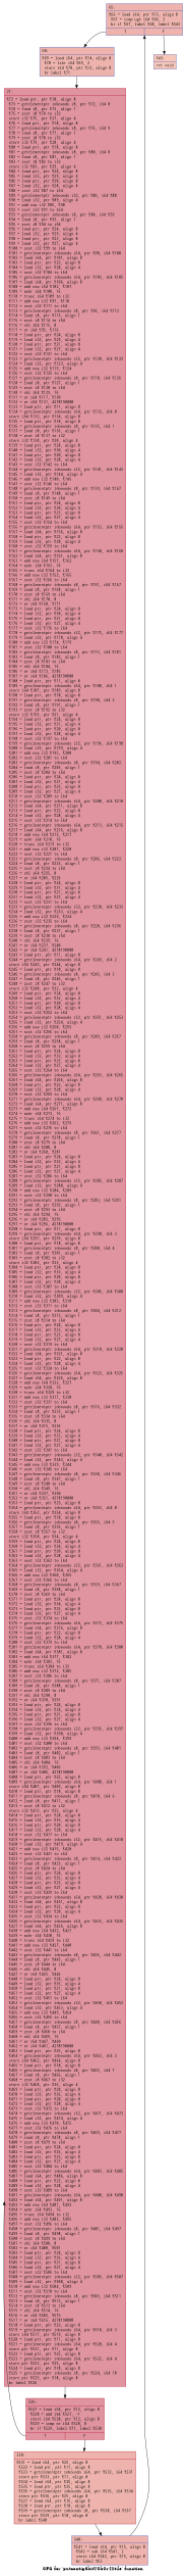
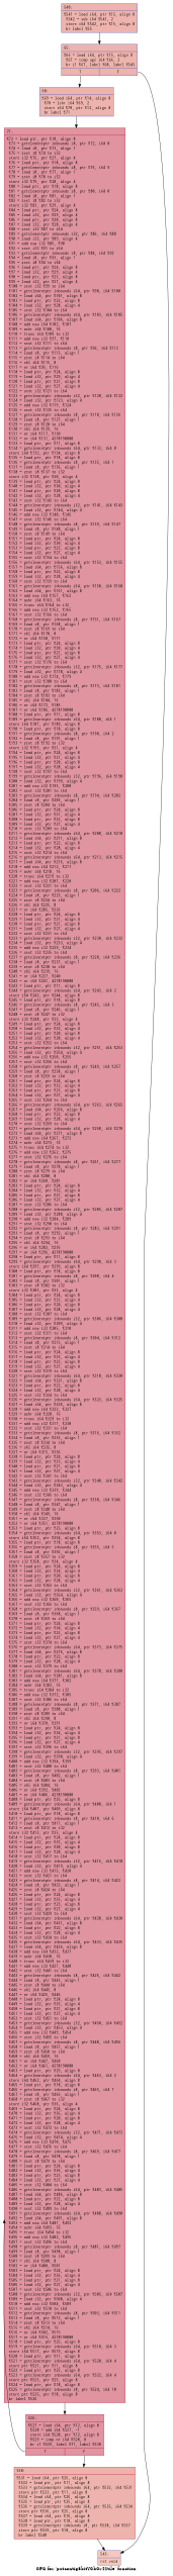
  digraph {
    label="CFG for 'putcontig8bitYCbCr42tile' function"
    node [color="#3d50c3ff" fillcolor="#d6524470" fontname=Courier shape=record style=filled]
    n1 [label="{65:\l|  %66 = load i64, ptr %15, align 8\l  %67 = icmp uge i64 %66, 2\l  br i1 %67, label %68, label %543\l|{<s0>T|<s1>F}}"]
    n2 [label="{68:\l|  %69 = load i64, ptr %14, align 8\l  %70 = lshr i64 %69, 2\l  store i64 %70, ptr %12, align 8\l  br label %71\l}"]
    n3 [fillcolor="#ec7f6370" label="{543:\l|  ret void\l}"]
    n4 [color="#b70d28ff" fillcolor="#b70d2870" label="{71:\l|  %72 = load ptr, ptr %18, align 8\l  %73 = getelementptr inbounds i8, ptr %72, i64 8\l  %74 = load i8, ptr %73, align 1\l  %75 = zext i8 %74 to i32\l  store i32 %75, ptr %27, align 4\l  %76 = load ptr, ptr %18, align 8\l  %77 = getelementptr inbounds i8, ptr %76, i64 9\l  %78 = load i8, ptr %77, align 1\l  %79 = zext i8 %78 to i32\l  store i32 %79, ptr %28, align 4\l  %80 = load ptr, ptr %18, align 8\l  %81 = getelementptr inbounds i8, ptr %80, i64 0\l  %82 = load i8, ptr %81, align 1\l  %83 = zext i8 %82 to i32\l  store i32 %83, ptr %29, align 4\l  %84 = load ptr, ptr %24, align 8\l  %85 = load i32, ptr %29, align 4\l  %86 = load ptr, ptr %20, align 8\l  %87 = load i32, ptr %28, align 4\l  %88 = sext i32 %87 to i64\l  %89 = getelementptr inbounds i32, ptr %86, i64 %88\l  %90 = load i32, ptr %89, align 4\l  %91 = add nsw i32 %85, %90\l  %92 = sext i32 %91 to i64\l  %93 = getelementptr inbounds i8, ptr %84, i64 %92\l  %94 = load i8, ptr %93, align 1\l  %95 = zext i8 %94 to i64\l  %96 = load ptr, ptr %24, align 8\l  %97 = load i32, ptr %29, align 4\l  %98 = load ptr, ptr %23, align 8\l  %99 = load i32, ptr %27, align 4\l  %100 = sext i32 %99 to i64\l  %101 = getelementptr inbounds i64, ptr %98, i64 %100\l  %102 = load i64, ptr %101, align 8\l  %103 = load ptr, ptr %22, align 8\l  %104 = load i32, ptr %28, align 4\l  %105 = sext i32 %104 to i64\l  %106 = getelementptr inbounds i64, ptr %103, i64 %105\l  %107 = load i64, ptr %106, align 8\l  %108 = add nsw i64 %102, %107\l  %109 = ashr i64 %108, 16\l  %110 = trunc i64 %109 to i32\l  %111 = add nsw i32 %97, %110\l  %112 = sext i32 %111 to i64\l  %113 = getelementptr inbounds i8, ptr %96, i64 %112\l  %114 = load i8, ptr %113, align 1\l  %115 = zext i8 %114 to i64\l  %116 = shl i64 %115, 8\l  %117 = or i64 %95, %116\l  %118 = load ptr, ptr %24, align 8\l  %119 = load i32, ptr %29, align 4\l  %120 = load ptr, ptr %21, align 8\l  %121 = load i32, ptr %27, align 4\l  %122 = sext i32 %121 to i64\l  %123 = getelementptr inbounds i32, ptr %120, i64 %122\l  %124 = load i32, ptr %123, align 4\l  %125 = add nsw i32 %119, %124\l  %126 = sext i32 %125 to i64\l  %127 = getelementptr inbounds i8, ptr %118, i64 %126\l  %128 = load i8, ptr %127, align 1\l  %129 = zext i8 %128 to i64\l  %130 = shl i64 %129, 16\l  %131 = or i64 %117, %130\l  %132 = or i64 %131, 4278190080\l  %133 = load ptr, ptr %11, align 8\l  %134 = getelementptr inbounds i64, ptr %133, i64 0\l  store i64 %132, ptr %134, align 8\l  %135 = load ptr, ptr %18, align 8\l  %136 = getelementptr inbounds i8, ptr %135, i64 1\l  %137 = load i8, ptr %136, align 1\l  %138 = zext i8 %137 to i32\l  store i32 %138, ptr %30, align 4\l  %139 = load ptr, ptr %24, align 8\l  %140 = load i32, ptr %30, align 4\l  %141 = load ptr, ptr %20, align 8\l  %142 = load i32, ptr %28, align 4\l  %143 = sext i32 %142 to i64\l  %144 = getelementptr inbounds i32, ptr %141, i64 %143\l  %145 = load i32, ptr %144, align 4\l  %146 = add nsw i32 %140, %145\l  %147 = sext i32 %146 to i64\l  %148 = getelementptr inbounds i8, ptr %139, i64 %147\l  %149 = load i8, ptr %148, align 1\l  %150 = zext i8 %149 to i64\l  %151 = load ptr, ptr %24, align 8\l  %152 = load i32, ptr %30, align 4\l  %153 = load ptr, ptr %23, align 8\l  %154 = load i32, ptr %27, align 4\l  %155 = sext i32 %154 to i64\l  %156 = getelementptr inbounds i64, ptr %153, i64 %155\l  %157 = load i64, ptr %156, align 8\l  %158 = load ptr, ptr %22, align 8\l  %159 = load i32, ptr %28, align 4\l  %160 = sext i32 %159 to i64\l  %161 = getelementptr inbounds i64, ptr %158, i64 %160\l  %162 = load i64, ptr %161, align 8\l  %163 = add nsw i64 %157, %162\l  %164 = ashr i64 %163, 16\l  %165 = trunc i64 %164 to i32\l  %166 = add nsw i32 %152, %165\l  %167 = sext i32 %166 to i64\l  %168 = getelementptr inbounds i8, ptr %151, i64 %167\l  %169 = load i8, ptr %168, align 1\l  %170 = zext i8 %169 to i64\l  %171 = shl i64 %170, 8\l  %172 = or i64 %150, %171\l  %173 = load ptr, ptr %24, align 8\l  %174 = load i32, ptr %30, align 4\l  %175 = load ptr, ptr %21, align 8\l  %176 = load i32, ptr %27, align 4\l  %177 = sext i32 %176 to i64\l  %178 = getelementptr inbounds i32, ptr %175, i64 %177\l  %179 = load i32, ptr %178, align 4\l  %180 = add nsw i32 %174, %179\l  %181 = sext i32 %180 to i64\l  %182 = getelementptr inbounds i8, ptr %173, i64 %181\l  %183 = load i8, ptr %182, align 1\l  %184 = zext i8 %183 to i64\l  %185 = shl i64 %184, 16\l  %186 = or i64 %172, %185\l  %187 = or i64 %186, 4278190080\l  %188 = load ptr, ptr %11, align 8\l  %189 = getelementptr inbounds i64, ptr %188, i64 1\l  store i64 %187, ptr %189, align 8\l  %190 = load ptr, ptr %18, align 8\l  %191 = getelementptr inbounds i8, ptr %190, i64 2\l  %192 = load i8, ptr %191, align 1\l  %193 = zext i8 %192 to i32\l  store i32 %193, ptr %31, align 4\l  %194 = load ptr, ptr %24, align 8\l  %195 = load i32, ptr %31, align 4\l  %196 = load ptr, ptr %20, align 8\l  %197 = load i32, ptr %28, align 4\l  %198 = sext i32 %197 to i64\l  %199 = getelementptr inbounds i32, ptr %196, i64 %198\l  %200 = load i32, ptr %199, align 4\l  %201 = add nsw i32 %195, %200\l  %202 = sext i32 %201 to i64\l  %203 = getelementptr inbounds i8, ptr %194, i64 %202\l  %204 = load i8, ptr %203, align 1\l  %205 = zext i8 %204 to i64\l  %206 = load ptr, ptr %24, align 8\l  %207 = load i32, ptr %31, align 4\l  %208 = load ptr, ptr %23, align 8\l  %209 = load i32, ptr %27, align 4\l  %210 = sext i32 %209 to i64\l  %211 = getelementptr inbounds i64, ptr %208, i64 %210\l  %212 = load i64, ptr %211, align 8\l  %213 = load ptr, ptr %22, align 8\l  %214 = load i32, ptr %28, align 4\l  %215 = sext i32 %214 to i64\l  %216 = getelementptr inbounds i64, ptr %213, i64 %215\l  %217 = load i64, ptr %216, align 8\l  %218 = add nsw i64 %212, %217\l  %219 = ashr i64 %218, 16\l  %220 = trunc i64 %219 to i32\l  %221 = add nsw i32 %207, %220\l  %222 = sext i32 %221 to i64\l  %223 = getelementptr inbounds i8, ptr %206, i64 %222\l  %224 = load i8, ptr %223, align 1\l  %225 = zext i8 %224 to i64\l  %226 = shl i64 %225, 8\l  %227 = or i64 %205, %226\l  %228 = load ptr, ptr %24, align 8\l  %229 = load i32, ptr %31, align 4\l  %230 = load ptr, ptr %21, align 8\l  %231 = load i32, ptr %27, align 4\l  %232 = sext i32 %231 to i64\l  %233 = getelementptr inbounds i32, ptr %230, i64 %232\l  %234 = load i32, ptr %233, align 4\l  %235 = add nsw i32 %229, %234\l  %236 = sext i32 %235 to i64\l  %237 = getelementptr inbounds i8, ptr %228, i64 %236\l  %238 = load i8, ptr %237, align 1\l  %239 = zext i8 %238 to i64\l  %240 = shl i64 %239, 16\l  %241 = or i64 %227, %240\l  %242 = or i64 %241, 4278190080\l  %243 = load ptr, ptr %11, align 8\l  %244 = getelementptr inbounds i64, ptr %243, i64 2\l  store i64 %242, ptr %244, align 8\l  %245 = load ptr, ptr %18, align 8\l  %246 = getelementptr inbounds i8, ptr %245, i64 3\l  %247 = load i8, ptr %246, align 1\l  %248 = zext i8 %247 to i32\l  store i32 %248, ptr %32, align 4\l  %249 = load ptr, ptr %24, align 8\l  %250 = load i32, ptr %32, align 4\l  %251 = load ptr, ptr %20, align 8\l  %252 = load i32, ptr %28, align 4\l  %253 = sext i32 %252 to i64\l  %254 = getelementptr inbounds i32, ptr %251, i64 %253\l  %255 = load i32, ptr %254, align 4\l  %256 = add nsw i32 %250, %255\l  %257 = sext i32 %256 to i64\l  %258 = getelementptr inbounds i8, ptr %249, i64 %257\l  %259 = load i8, ptr %258, align 1\l  %260 = zext i8 %259 to i64\l  %261 = load ptr, ptr %24, align 8\l  %262 = load i32, ptr %32, align 4\l  %263 = load ptr, ptr %23, align 8\l  %264 = load i32, ptr %27, align 4\l  %265 = sext i32 %264 to i64\l  %266 = getelementptr inbounds i64, ptr %263, i64 %265\l  %267 = load i64, ptr %266, align 8\l  %268 = load ptr, ptr %22, align 8\l  %269 = load i32, ptr %28, align 4\l  %270 = sext i32 %269 to i64\l  %271 = getelementptr inbounds i64, ptr %268, i64 %270\l  %272 = load i64, ptr %271, align 8\l  %273 = add nsw i64 %267, %272\l  %274 = ashr i64 %273, 16\l  %275 = trunc i64 %274 to i32\l  %276 = add nsw i32 %262, %275\l  %277 = sext i32 %276 to i64\l  %278 = getelementptr inbounds i8, ptr %261, i64 %277\l  %279 = load i8, ptr %278, align 1\l  %280 = zext i8 %279 to i64\l  %281 = shl i64 %280, 8\l  %282 = or i64 %260, %281\l  %283 = load ptr, ptr %24, align 8\l  %284 = load i32, ptr %32, align 4\l  %285 = load ptr, ptr %21, align 8\l  %286 = load i32, ptr %27, align 4\l  %287 = sext i32 %286 to i64\l  %288 = getelementptr inbounds i32, ptr %285, i64 %287\l  %289 = load i32, ptr %288, align 4\l  %290 = add nsw i32 %284, %289\l  %291 = sext i32 %290 to i64\l  %292 = getelementptr inbounds i8, ptr %283, i64 %291\l  %293 = load i8, ptr %292, align 1\l  %294 = zext i8 %293 to i64\l  %295 = shl i64 %294, 16\l  %296 = or i64 %282, %295\l  %297 = or i64 %296, 4278190080\l  %298 = load ptr, ptr %11, align 8\l  %299 = getelementptr inbounds i64, ptr %298, i64 3\l  store i64 %297, ptr %299, align 8\l  %300 = load ptr, ptr %18, align 8\l  %301 = getelementptr inbounds i8, ptr %300, i64 4\l  %302 = load i8, ptr %301, align 1\l  %303 = zext i8 %302 to i32\l  store i32 %303, ptr %33, align 4\l  %304 = load ptr, ptr %24, align 8\l  %305 = load i32, ptr %33, align 4\l  %306 = load ptr, ptr %20, align 8\l  %307 = load i32, ptr %28, align 4\l  %308 = sext i32 %307 to i64\l  %309 = getelementptr inbounds i32, ptr %306, i64 %308\l  %310 = load i32, ptr %309, align 4\l  %311 = add nsw i32 %305, %310\l  %312 = sext i32 %311 to i64\l  %313 = getelementptr inbounds i8, ptr %304, i64 %312\l  %314 = load i8, ptr %313, align 1\l  %315 = zext i8 %314 to i64\l  %316 = load ptr, ptr %24, align 8\l  %317 = load i32, ptr %33, align 4\l  %318 = load ptr, ptr %23, align 8\l  %319 = load i32, ptr %27, align 4\l  %320 = sext i32 %319 to i64\l  %321 = getelementptr inbounds i64, ptr %318, i64 %320\l  %322 = load i64, ptr %321, align 8\l  %323 = load ptr, ptr %22, align 8\l  %324 = load i32, ptr %28, align 4\l  %325 = sext i32 %324 to i64\l  %326 = getelementptr inbounds i64, ptr %323, i64 %325\l  %327 = load i64, ptr %326, align 8\l  %328 = add nsw i64 %322, %327\l  %329 = ashr i64 %328, 16\l  %330 = trunc i64 %329 to i32\l  %331 = add nsw i32 %317, %330\l  %332 = sext i32 %331 to i64\l  %333 = getelementptr inbounds i8, ptr %316, i64 %332\l  %334 = load i8, ptr %333, align 1\l  %335 = zext i8 %334 to i64\l  %336 = shl i64 %335, 8\l  %337 = or i64 %315, %336\l  %338 = load ptr, ptr %24, align 8\l  %339 = load i32, ptr %33, align 4\l  %340 = load ptr, ptr %21, align 8\l  %341 = load i32, ptr %27, align 4\l  %342 = sext i32 %341 to i64\l  %343 = getelementptr inbounds i32, ptr %340, i64 %342\l  %344 = load i32, ptr %343, align 4\l  %345 = add nsw i32 %339, %344\l  %346 = sext i32 %345 to i64\l  %347 = getelementptr inbounds i8, ptr %338, i64 %346\l  %348 = load i8, ptr %347, align 1\l  %349 = zext i8 %348 to i64\l  %350 = shl i64 %349, 16\l  %351 = or i64 %337, %350\l  %352 = or i64 %351, 4278190080\l  %353 = load ptr, ptr %25, align 8\l  %354 = getelementptr inbounds i64, ptr %353, i64 0\l  store i64 %352, ptr %354, align 8\l  %355 = load ptr, ptr %18, align 8\l  %356 = getelementptr inbounds i8, ptr %355, i64 5\l  %357 = load i8, ptr %356, align 1\l  %358 = zext i8 %357 to i32\l  store i32 %358, ptr %34, align 4\l  %359 = load ptr, ptr %24, align 8\l  %360 = load i32, ptr %34, align 4\l  %361 = load ptr, ptr %20, align 8\l  %362 = load i32, ptr %28, align 4\l  %363 = sext i32 %362 to i64\l  %364 = getelementptr inbounds i32, ptr %361, i64 %363\l  %365 = load i32, ptr %364, align 4\l  %366 = add nsw i32 %360, %365\l  %367 = sext i32 %366 to i64\l  %368 = getelementptr inbounds i8, ptr %359, i64 %367\l  %369 = load i8, ptr %368, align 1\l  %370 = zext i8 %369 to i64\l  %371 = load ptr, ptr %24, align 8\l  %372 = load i32, ptr %34, align 4\l  %373 = load ptr, ptr %23, align 8\l  %374 = load i32, ptr %27, align 4\l  %375 = sext i32 %374 to i64\l  %376 = getelementptr inbounds i64, ptr %373, i64 %375\l  %377 = load i64, ptr %376, align 8\l  %378 = load ptr, ptr %22, align 8\l  %379 = load i32, ptr %28, align 4\l  %380 = sext i32 %379 to i64\l  %381 = getelementptr inbounds i64, ptr %378, i64 %380\l  %382 = load i64, ptr %381, align 8\l  %383 = add nsw i64 %377, %382\l  %384 = ashr i64 %383, 16\l  %385 = trunc i64 %384 to i32\l  %386 = add nsw i32 %372, %385\l  %387 = sext i32 %386 to i64\l  %388 = getelementptr inbounds i8, ptr %371, i64 %387\l  %389 = load i8, ptr %388, align 1\l  %390 = zext i8 %389 to i64\l  %391 = shl i64 %390, 8\l  %392 = or i64 %370, %391\l  %393 = load ptr, ptr %24, align 8\l  %394 = load i32, ptr %34, align 4\l  %395 = load ptr, ptr %21, align 8\l  %396 = load i32, ptr %27, align 4\l  %397 = sext i32 %396 to i64\l  %398 = getelementptr inbounds i32, ptr %395, i64 %397\l  %399 = load i32, ptr %398, align 4\l  %400 = add nsw i32 %394, %399\l  %401 = sext i32 %400 to i64\l  %402 = getelementptr inbounds i8, ptr %393, i64 %401\l  %403 = load i8, ptr %402, align 1\l  %404 = zext i8 %403 to i64\l  %405 = shl i64 %404, 16\l  %406 = or i64 %392, %405\l  %407 = or i64 %406, 4278190080\l  %408 = load ptr, ptr %25, align 8\l  %409 = getelementptr inbounds i64, ptr %408, i64 1\l  store i64 %407, ptr %409, align 8\l  %410 = load ptr, ptr %18, align 8\l  %411 = getelementptr inbounds i8, ptr %410, i64 6\l  %412 = load i8, ptr %411, align 1\l  %413 = zext i8 %412 to i32\l  store i32 %413, ptr %35, align 4\l  %414 = load ptr, ptr %24, align 8\l  %415 = load i32, ptr %35, align 4\l  %416 = load ptr, ptr %20, align 8\l  %417 = load i32, ptr %28, align 4\l  %418 = sext i32 %417 to i64\l  %419 = getelementptr inbounds i32, ptr %416, i64 %418\l  %420 = load i32, ptr %419, align 4\l  %421 = add nsw i32 %415, %420\l  %422 = sext i32 %421 to i64\l  %423 = getelementptr inbounds i8, ptr %414, i64 %422\l  %424 = load i8, ptr %423, align 1\l  %425 = zext i8 %424 to i64\l  %426 = load ptr, ptr %24, align 8\l  %427 = load i32, ptr %35, align 4\l  %428 = load ptr, ptr %23, align 8\l  %429 = load i32, ptr %27, align 4\l  %430 = sext i32 %429 to i64\l  %431 = getelementptr inbounds i64, ptr %428, i64 %430\l  %432 = load i64, ptr %431, align 8\l  %433 = load ptr, ptr %22, align 8\l  %434 = load i32, ptr %28, align 4\l  %435 = sext i32 %434 to i64\l  %436 = getelementptr inbounds i64, ptr %433, i64 %435\l  %437 = load i64, ptr %436, align 8\l  %438 = add nsw i64 %432, %437\l  %439 = ashr i64 %438, 16\l  %440 = trunc i64 %439 to i32\l  %441 = add nsw i32 %427, %440\l  %442 = sext i32 %441 to i64\l  %443 = getelementptr inbounds i8, ptr %426, i64 %442\l  %444 = load i8, ptr %443, align 1\l  %445 = zext i8 %444 to i64\l  %446 = shl i64 %445, 8\l  %447 = or i64 %425, %446\l  %448 = load ptr, ptr %24, align 8\l  %449 = load i32, ptr %35, align 4\l  %450 = load ptr, ptr %21, align 8\l  %451 = load i32, ptr %27, align 4\l  %452 = sext i32 %451 to i64\l  %453 = getelementptr inbounds i32, ptr %450, i64 %452\l  %454 = load i32, ptr %453, align 4\l  %455 = add nsw i32 %449, %454\l  %456 = sext i32 %455 to i64\l  %457 = getelementptr inbounds i8, ptr %448, i64 %456\l  %458 = load i8, ptr %457, align 1\l  %459 = zext i8 %458 to i64\l  %460 = shl i64 %459, 16\l  %461 = or i64 %447, %460\l  %462 = or i64 %461, 4278190080\l  %463 = load ptr, ptr %25, align 8\l  %464 = getelementptr inbounds i64, ptr %463, i64 2\l  store i64 %462, ptr %464, align 8\l  %465 = load ptr, ptr %18, align 8\l  %466 = getelementptr inbounds i8, ptr %465, i64 7\l  %467 = load i8, ptr %466, align 1\l  %468 = zext i8 %467 to i32\l  store i32 %468, ptr %36, align 4\l  %469 = load ptr, ptr %24, align 8\l  %470 = load i32, ptr %36, align 4\l  %471 = load ptr, ptr %20, align 8\l  %472 = load i32, ptr %28, align 4\l  %473 = sext i32 %472 to i64\l  %474 = getelementptr inbounds i32, ptr %471, i64 %473\l  %475 = load i32, ptr %474, align 4\l  %476 = add nsw i32 %470, %475\l  %477 = sext i32 %476 to i64\l  %478 = getelementptr inbounds i8, ptr %469, i64 %477\l  %479 = load i8, ptr %478, align 1\l  %480 = zext i8 %479 to i64\l  %481 = load ptr, ptr %24, align 8\l  %482 = load i32, ptr %36, align 4\l  %483 = load ptr, ptr %23, align 8\l  %484 = load i32, ptr %27, align 4\l  %485 = sext i32 %484 to i64\l  %486 = getelementptr inbounds i64, ptr %483, i64 %485\l  %487 = load i64, ptr %486, align 8\l  %488 = load ptr, ptr %22, align 8\l  %489 = load i32, ptr %28, align 4\l  %490 = sext i32 %489 to i64\l  %491 = getelementptr inbounds i64, ptr %488, i64 %490\l  %492 = load i64, ptr %491, align 8\l  %493 = add nsw i64 %487, %492\l  %494 = ashr i64 %493, 16\l  %495 = trunc i64 %494 to i32\l  %496 = add nsw i32 %482, %495\l  %497 = sext i32 %496 to i64\l  %498 = getelementptr inbounds i8, ptr %481, i64 %497\l  %499 = load i8, ptr %498, align 1\l  %500 = zext i8 %499 to i64\l  %501 = shl i64 %500, 8\l  %502 = or i64 %480, %501\l  %503 = load ptr, ptr %24, align 8\l  %504 = load i32, ptr %36, align 4\l  %505 = load ptr, ptr %21, align 8\l  %506 = load i32, ptr %27, align 4\l  %507 = sext i32 %506 to i64\l  %508 = getelementptr inbounds i32, ptr %505, i64 %507\l  %509 = load i32, ptr %508, align 4\l  %510 = add nsw i32 %504, %509\l  %511 = sext i32 %510 to i64\l  %512 = getelementptr inbounds i8, ptr %503, i64 %511\l  %513 = load i8, ptr %512, align 1\l  %514 = zext i8 %513 to i64\l  %515 = shl i64 %514, 16\l  %516 = or i64 %502, %515\l  %517 = or i64 %516, 4278190080\l  %518 = load ptr, ptr %25, align 8\l  %519 = getelementptr inbounds i64, ptr %518, i64 3\l  store i64 %517, ptr %519, align 8\l  %520 = load ptr, ptr %11, align 8\l  %521 = getelementptr inbounds i64, ptr %520, i64 4\l  store ptr %521, ptr %11, align 8\l  %522 = load ptr, ptr %25, align 8\l  %523 = getelementptr inbounds i64, ptr %522, i64 4\l  store ptr %523, ptr %25, align 8\l  %524 = load ptr, ptr %18, align 8\l  %525 = getelementptr inbounds i8, ptr %524, i64 10\l  store ptr %525, ptr %18, align 8\l  br label %526\l}"]
    n5 [color="#b70d28ff" fillcolor="#b70d2870" label="{526:\l|  %527 = load i64, ptr %12, align 8\l  %528 = add i64 %527, -1\l  store i64 %528, ptr %12, align 8\l  %529 = icmp ne i64 %528, 0\l  br i1 %529, label %71, label %530\l|{<s0>T|<s1>F}}"]
    n6 [color="#b70d28ff" label="{530:\l|  %531 = load i64, ptr %26, align 8\l  %532 = load ptr, ptr %11, align 8\l  %533 = getelementptr inbounds i64, ptr %532, i64 %531\l  store ptr %533, ptr %11, align 8\l  %534 = load i64, ptr %26, align 8\l  %535 = load ptr, ptr %25, align 8\l  %536 = getelementptr inbounds i64, ptr %535, i64 %534\l  store ptr %536, ptr %25, align 8\l  %537 = load i64, ptr %16, align 8\l  %538 = load ptr, ptr %18, align 8\l  %539 = getelementptr inbounds i8, ptr %538, i64 %537\l  store ptr %539, ptr %18, align 8\l  br label %540\l}"]
    n7 [label="{540:\l|  %541 = load i64, ptr %15, align 8\l  %542 = sub i64 %541, 2\l  store i64 %542, ptr %15, align 8\l  br label %65\l}"]
    n1 -> n2 [tailport=s0]
    n1 -> n3 [tailport=s1]
    n2 -> n4
    n4 -> n5
    n5 -> n4 [tailport=s0]
    n5 -> n6 [tailport=s1]
-   n6 -> n7
+   n6 -> n3
    n7 -> n1
  }
